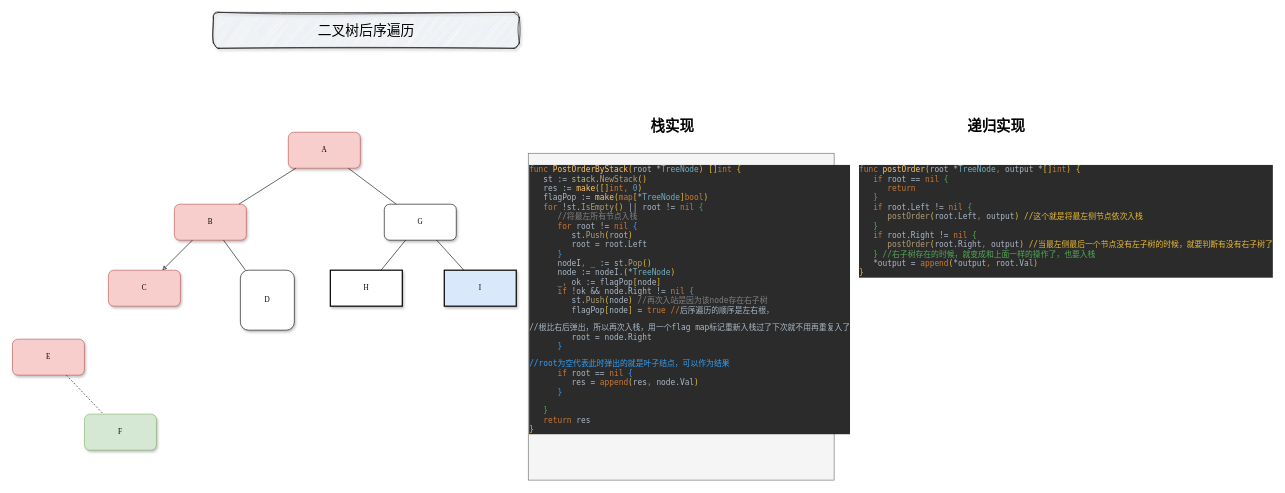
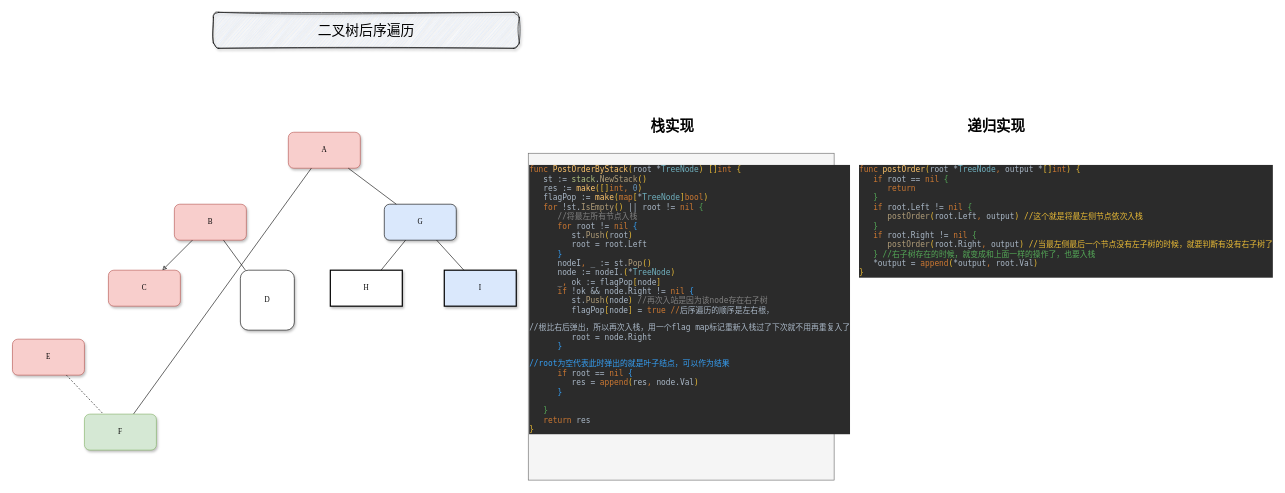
  <mxCell id="0" />
  <mxCell id="1" parent="0" />
  <mxCell id="2" value="A" style="whiteSpace=wrap;html=1;rounded=1;shadow=1;labelBackgroundColor=none;strokeWidth=1;fontFamily=Verdana;fontSize=12;align=center;fillColor=#f8cecc;strokeColor=#b85450;" parent="1" vertex="1"><mxGeometry x="480" y="220" width="120" height="60" as="geometry" /></mxCell>
  <mxCell id="3" value="&lt;span&gt;B&lt;/span&gt;" style="whiteSpace=wrap;html=1;rounded=1;shadow=1;labelBackgroundColor=none;strokeWidth=1;fontFamily=Verdana;fontSize=12;align=center;fillColor=#f8cecc;strokeColor=#b85450;" parent="1" vertex="1"><mxGeometry x="290" y="340" width="120" height="60" as="geometry" /></mxCell>
- <mxCell id="4" value="&lt;span&gt;G&lt;/span&gt;" style="whiteSpace=wrap;html=1;rounded=1;shadow=1;labelBackgroundColor=none;strokeWidth=1;fontFamily=Verdana;fontSize=12;align=center;" parent="1" vertex="1"><mxGeometry x="640" y="340" width="120" height="60" as="geometry" /></mxCell>
+ <mxCell id="4" value="&lt;span&gt;G&lt;/span&gt;" style="whiteSpace=wrap;html=1;rounded=1;shadow=1;labelBackgroundColor=none;strokeWidth=1;fontFamily=Verdana;fontSize=12;align=center;fillColor=#dae8fc;" parent="1" vertex="1"><mxGeometry x="640" y="340" width="120" height="60" as="geometry" /></mxCell>
  <mxCell id="5" value="" style="rounded=0;html=1;labelBackgroundColor=none;startArrow=none;startFill=0;startSize=5;endArrow=none;endFill=0;endSize=5;jettySize=auto;orthogonalLoop=1;strokeWidth=1;fontFamily=Verdana;fontSize=12" parent="1" source="2" target="4" edge="1"><mxGeometry x="-0.3" y="13" relative="1" as="geometry"><mxPoint as="offset" /></mxGeometry></mxCell>
- <mxCell id="6" value="" style="rounded=0;html=1;labelBackgroundColor=none;startArrow=none;startFill=0;startSize=5;endArrow=none;endFill=0;endSize=5;jettySize=auto;orthogonalLoop=1;strokeWidth=1;fontFamily=Verdana;fontSize=12" parent="1" source="2" target="3" edge="1"><mxGeometry x="-0.359" y="-11" relative="1" as="geometry"><mxPoint as="offset" /></mxGeometry></mxCell>
+ <mxCell id="6" value="" style="rounded=0;html=1;labelBackgroundColor=none;startArrow=none;startFill=0;startSize=5;endArrow=none;endFill=0;endSize=5;jettySize=auto;orthogonalLoop=1;strokeWidth=1;fontFamily=Verdana;fontSize=12;" parent="1" source="2" target="12" edge="1"><mxGeometry x="-0.359" y="-11" relative="1" as="geometry"><mxPoint as="offset" /></mxGeometry></mxCell>
  <mxCell id="7" value="C" style="whiteSpace=wrap;html=1;rounded=1;shadow=1;labelBackgroundColor=none;strokeWidth=1;fontFamily=Verdana;fontSize=12;align=center;fillColor=#f8cecc;strokeColor=#b85450;" parent="1" vertex="1"><mxGeometry x="180" y="450" width="120" height="60" as="geometry" /></mxCell>
  <mxCell id="8" value="&lt;span&gt;D&lt;/span&gt;" style="whiteSpace=wrap;html=1;rounded=1;shadow=1;labelBackgroundColor=none;strokeWidth=1;fontFamily=Verdana;fontSize=12;align=center;" parent="1" vertex="1"><mxGeometry x="400" y="450" width="90" height="100" as="geometry" /></mxCell>
  <mxCell id="9" value="&lt;span&gt;H&lt;/span&gt;" style="whiteSpace=wrap;html=1;rounded=0;shadow=1;labelBackgroundColor=none;strokeWidth=2;fontFamily=Verdana;fontSize=12;align=center;" parent="1" vertex="1"><mxGeometry x="550" y="450" width="120" height="60" as="geometry" /></mxCell>
  <mxCell id="10" value="&lt;span&gt;I&lt;/span&gt;" style="whiteSpace=wrap;html=1;rounded=0;shadow=1;labelBackgroundColor=none;strokeWidth=2;fontFamily=Verdana;fontSize=12;align=center;fillColor=#dae8fc;" parent="1" vertex="1"><mxGeometry x="740" y="450" width="120" height="60" as="geometry" /></mxCell>
  <mxCell id="11" value="&lt;span&gt;E&lt;/span&gt;" style="whiteSpace=wrap;html=1;rounded=1;shadow=1;labelBackgroundColor=none;strokeWidth=1;fontFamily=Verdana;fontSize=12;align=center;fillColor=#f8cecc;strokeColor=#b85450;" parent="1" vertex="1"><mxGeometry x="20" y="565" width="120" height="60" as="geometry" /></mxCell>
  <mxCell id="12" value="&lt;span&gt;F&lt;/span&gt;" style="whiteSpace=wrap;html=1;rounded=1;shadow=1;labelBackgroundColor=none;strokeWidth=1;fontFamily=Verdana;fontSize=12;align=center;fillColor=#d5e8d4;strokeColor=#82b366;" parent="1" vertex="1"><mxGeometry x="140" y="690" width="120" height="60" as="geometry" /></mxCell>
  <mxCell id="13" value="" style="rounded=0;html=1;labelBackgroundColor=none;startArrow=none;startFill=0;startSize=5;endArrow=classic;endFill=0;endSize=5;jettySize=auto;orthogonalLoop=1;strokeWidth=1;fontFamily=Verdana;fontSize=12;" parent="1" source="3" target="7" edge="1"><mxGeometry x="-0.2" y="-14" relative="1" as="geometry"><mxPoint as="offset" /></mxGeometry></mxCell>
  <mxCell id="14" value="" style="rounded=0;html=1;labelBackgroundColor=none;startArrow=none;startFill=0;startSize=5;endArrow=none;endFill=0;endSize=5;jettySize=auto;orthogonalLoop=1;strokeWidth=1;fontFamily=Verdana;fontSize=12" parent="1" source="3" target="8" edge="1"><mxGeometry x="-0.2" y="14" relative="1" as="geometry"><mxPoint as="offset" /></mxGeometry></mxCell>
  <mxCell id="15" value="" style="rounded=0;html=1;labelBackgroundColor=none;startArrow=none;startFill=0;startSize=5;endArrow=none;endFill=0;endSize=5;jettySize=auto;orthogonalLoop=1;strokeWidth=1;fontFamily=Verdana;fontSize=12" parent="1" source="4" target="9" edge="1"><mxGeometry x="-0.261" y="-13" relative="1" as="geometry"><mxPoint as="offset" /></mxGeometry></mxCell>
  <mxCell id="16" value="" style="rounded=0;html=1;labelBackgroundColor=none;startArrow=none;startFill=0;startSize=5;endArrow=none;endFill=0;endSize=5;jettySize=auto;orthogonalLoop=1;strokeWidth=1;fontFamily=Verdana;fontSize=12" parent="1" source="4" target="10" edge="1"><mxGeometry x="-0.129" y="17" relative="1" as="geometry"><mxPoint as="offset" /></mxGeometry></mxCell>
  <mxCell id="17" value="" style="rounded=0;html=1;labelBackgroundColor=none;startArrow=none;startFill=0;startSize=5;endArrow=none;endFill=0;endSize=5;jettySize=auto;orthogonalLoop=1;strokeWidth=1;fontFamily=Verdana;fontSize=12;exitX=0.75;exitY=1;exitDx=0;exitDy=0;dashed=1;" parent="1" source="11" target="12" edge="1"><mxGeometry x="-0.284" y="12" relative="1" as="geometry"><mxPoint as="offset" /></mxGeometry></mxCell>
  <mxCell id="18" value="&lt;pre style=&quot;background-color:#2b2b2b;color:#a9b7c6;font-family:'JetBrains Mono',monospace;font-size:9.8pt;&quot;&gt;&lt;pre style=&quot;font-family: &amp;quot;JetBrains Mono&amp;quot;, monospace; font-size: 9.8pt;&quot;&gt;&lt;span style=&quot;color:#cc7832;&quot;&gt;func &lt;/span&gt;&lt;span style=&quot;color:#ffc66d;&quot;&gt;PostOrderByStack&lt;/span&gt;&lt;span style=&quot;color:#e8ba36;&quot;&gt;(&lt;/span&gt;root *&lt;span style=&quot;color:#6fafbd;&quot;&gt;TreeNode&lt;/span&gt;&lt;span style=&quot;color:#e8ba36;&quot;&gt;) []&lt;/span&gt;&lt;span style=&quot;color:#cc7832;&quot;&gt;int &lt;/span&gt;&lt;span style=&quot;color:#e8ba36;&quot;&gt;{&lt;br&gt;&lt;/span&gt;&lt;span style=&quot;color:#e8ba36;&quot;&gt;   &lt;/span&gt;st := &lt;span style=&quot;color:#afbf7e;&quot;&gt;stack&lt;/span&gt;.&lt;span style=&quot;color:#b09d79;&quot;&gt;NewStack&lt;/span&gt;&lt;span style=&quot;color:#e8ba36;&quot;&gt;()&lt;br&gt;&lt;/span&gt;&lt;span style=&quot;color:#e8ba36;&quot;&gt;   &lt;/span&gt;res := &lt;span style=&quot;color:#ffc66d;&quot;&gt;make&lt;/span&gt;&lt;span style=&quot;color:#e8ba36;&quot;&gt;([]&lt;/span&gt;&lt;span style=&quot;color:#cc7832;&quot;&gt;int, &lt;/span&gt;&lt;span style=&quot;color:#6897bb;&quot;&gt;0&lt;/span&gt;&lt;span style=&quot;color:#e8ba36;&quot;&gt;)&lt;br&gt;&lt;/span&gt;&lt;span style=&quot;color:#e8ba36;&quot;&gt;   &lt;/span&gt;flagPop := &lt;span style=&quot;color:#ffc66d;&quot;&gt;make&lt;/span&gt;&lt;span style=&quot;color:#e8ba36;&quot;&gt;(&lt;/span&gt;&lt;span style=&quot;color:#cc7832;&quot;&gt;map&lt;/span&gt;&lt;span style=&quot;color:#e8ba36;&quot;&gt;[&lt;/span&gt;*&lt;span style=&quot;color:#6fafbd;&quot;&gt;TreeNode&lt;/span&gt;&lt;span style=&quot;color:#e8ba36;&quot;&gt;]&lt;/span&gt;&lt;span style=&quot;color:#cc7832;&quot;&gt;bool&lt;/span&gt;&lt;span style=&quot;color:#e8ba36;&quot;&gt;)&lt;br&gt;&lt;/span&gt;&lt;span style=&quot;color:#e8ba36;&quot;&gt;   &lt;/span&gt;&lt;span style=&quot;color:#cc7832;&quot;&gt;for &lt;/span&gt;!st.&lt;span style=&quot;color:#b09d79;&quot;&gt;IsEmpty&lt;/span&gt;&lt;span style=&quot;color:#e8ba36;&quot;&gt;() &lt;/span&gt;|| root != &lt;span style=&quot;color:#cc7832;&quot;&gt;nil &lt;/span&gt;&lt;span style=&quot;color:#54a857;&quot;&gt;{&lt;br&gt;&lt;/span&gt;&lt;span style=&quot;color:#54a857;&quot;&gt;      &lt;/span&gt;&lt;span style=&quot;color:#808080;&quot;&gt;//&lt;/span&gt;&lt;span style=&quot;color:#808080;font-family:'Menlo-Regular',monospace;&quot;&gt;将最左所有节点入栈&lt;br&gt;&lt;/span&gt;&lt;span style=&quot;color:#808080;font-family:'Menlo-Regular',monospace;&quot;&gt;      &lt;/span&gt;&lt;span style=&quot;color:#cc7832;&quot;&gt;for &lt;/span&gt;root != &lt;span style=&quot;color:#cc7832;&quot;&gt;nil &lt;/span&gt;&lt;span style=&quot;color:#359ff4;&quot;&gt;{&lt;br&gt;&lt;/span&gt;&lt;span style=&quot;color:#359ff4;&quot;&gt;         &lt;/span&gt;st.&lt;span style=&quot;color:#b09d79;&quot;&gt;Push&lt;/span&gt;&lt;span style=&quot;color:#e8ba36;&quot;&gt;(&lt;/span&gt;root&lt;span style=&quot;color:#e8ba36;&quot;&gt;)&lt;br&gt;&lt;/span&gt;&lt;span style=&quot;color:#e8ba36;&quot;&gt;         &lt;/span&gt;root = root.Left&lt;br&gt;      &lt;span style=&quot;color:#359ff4;&quot;&gt;}&lt;br&gt;&lt;/span&gt;&lt;span style=&quot;color:#359ff4;&quot;&gt;      &lt;/span&gt;nodeI&lt;span style=&quot;color:#cc7832;&quot;&gt;, &lt;/span&gt;_ := st.&lt;span style=&quot;color:#b09d79;&quot;&gt;Pop&lt;/span&gt;&lt;span style=&quot;color:#e8ba36;&quot;&gt;()&lt;br&gt;&lt;/span&gt;&lt;span style=&quot;color:#e8ba36;&quot;&gt;      &lt;/span&gt;node := nodeI.&lt;span style=&quot;color:#e8ba36;&quot;&gt;(&lt;/span&gt;*&lt;span style=&quot;color:#6fafbd;&quot;&gt;TreeNode&lt;/span&gt;&lt;span style=&quot;color:#e8ba36;&quot;&gt;)&lt;br&gt;&lt;/span&gt;&lt;span style=&quot;color:#e8ba36;&quot;&gt;      &lt;/span&gt;_&lt;span style=&quot;color:#cc7832;&quot;&gt;, &lt;/span&gt;ok := flagPop&lt;span style=&quot;color:#e8ba36;&quot;&gt;[&lt;/span&gt;node&lt;span style=&quot;color:#e8ba36;&quot;&gt;]&lt;br&gt;&lt;/span&gt;&lt;span style=&quot;color:#e8ba36;&quot;&gt;      &lt;/span&gt;&lt;span style=&quot;color:#cc7832;&quot;&gt;if &lt;/span&gt;!ok &amp;amp;&amp;amp; node.Right != &lt;span style=&quot;color:#cc7832;&quot;&gt;nil &lt;/span&gt;&lt;span style=&quot;color:#359ff4;&quot;&gt;{&lt;/span&gt;&lt;span style=&quot;color:#808080;font-family:'Menlo-Regular',monospace;&quot;&gt;&lt;br&gt;&lt;/span&gt;&lt;span style=&quot;color:#808080;font-family:'Menlo-Regular',monospace;&quot;&gt;         &lt;/span&gt;st.&lt;span style=&quot;color:#b09d79;&quot;&gt;Push&lt;/span&gt;&lt;span style=&quot;color:#e8ba36;&quot;&gt;(&lt;/span&gt;node&lt;span style=&quot;color:#e8ba36;&quot;&gt;) &lt;/span&gt;&lt;span style=&quot;color:#808080;&quot;&gt;//&lt;/span&gt;&lt;span style=&quot;color:#808080;font-family:'Menlo-Regular',monospace;&quot;&gt;再次入站是因为该node存在右子树&lt;br&gt;&lt;/span&gt;&lt;span style=&quot;color:#808080;font-family:'Menlo-Regular',monospace;&quot;&gt;         &lt;/span&gt;flagPop&lt;span style=&quot;color:#e8ba36;&quot;&gt;[&lt;/span&gt;node&lt;span style=&quot;color:#e8ba36;&quot;&gt;] &lt;/span&gt;= &lt;span style=&quot;color:#cc7832;&quot;&gt;true //&lt;/span&gt;后序遍历的顺序是左右根，&lt;/pre&gt;&lt;pre style=&quot;font-family: &amp;quot;JetBrains Mono&amp;quot;, monospace; font-size: 9.8pt;&quot;&gt;//根比右后弹出，所以再次入栈，用一个flag map标记重新入栈过了下次就不用再重复入了&lt;span style=&quot;color:#cc7832;&quot;&gt;&lt;br&gt;&lt;/span&gt;&lt;span style=&quot;color:#cc7832;&quot;&gt;         &lt;/span&gt;root = node.Right&lt;br&gt;      &lt;span style=&quot;color:#359ff4;&quot;&gt;}&lt;/span&gt;&lt;/pre&gt;&lt;pre style=&quot;font-family: &amp;quot;JetBrains Mono&amp;quot;, monospace; font-size: 9.8pt;&quot;&gt;&lt;span style=&quot;color:#359ff4;&quot;&gt;//root为空代表此时弹出的就是叶子结点，可以作为结果&lt;br&gt;&lt;/span&gt;&lt;span style=&quot;color:#359ff4;&quot;&gt;      &lt;/span&gt;&lt;span style=&quot;color:#cc7832;&quot;&gt;if &lt;/span&gt;root == &lt;span style=&quot;color:#cc7832;&quot;&gt;nil &lt;/span&gt;&lt;span style=&quot;color:#359ff4;&quot;&gt;{&lt;br&gt;&lt;/span&gt;&lt;span style=&quot;color:#359ff4;&quot;&gt;         &lt;/span&gt;res = &lt;span style=&quot;color:#cc7832;&quot;&gt;append&lt;/span&gt;&lt;span style=&quot;color:#e8ba36;&quot;&gt;(&lt;/span&gt;res&lt;span style=&quot;color:#cc7832;&quot;&gt;, &lt;/span&gt;node.Val&lt;span style=&quot;color:#e8ba36;&quot;&gt;)&lt;br&gt;&lt;/span&gt;&lt;span style=&quot;color:#e8ba36;&quot;&gt;      &lt;/span&gt;&lt;span style=&quot;color:#359ff4;&quot;&gt;}&lt;br&gt;&lt;/span&gt;&lt;span style=&quot;color:#359ff4;&quot;&gt;&lt;br&gt;&lt;/span&gt;&lt;span style=&quot;color:#359ff4;&quot;&gt;   &lt;/span&gt;&lt;span style=&quot;color:#54a857;&quot;&gt;}&lt;br&gt;&lt;/span&gt;&lt;span style=&quot;color:#54a857;&quot;&gt;   &lt;/span&gt;&lt;span style=&quot;color:#cc7832;&quot;&gt;return &lt;/span&gt;res&lt;br&gt;&lt;span style=&quot;color:#e8ba36;&quot;&gt;}&lt;br&gt;&lt;/span&gt;&lt;/pre&gt;&lt;/pre&gt;" style="text;whiteSpace=wrap;html=1;fillColor=#f5f5f5;fontColor=#333333;strokeColor=#666666;" vertex="1" parent="1"><mxGeometry x="880" y="255" width="510" height="545" as="geometry" /></mxCell>
  <mxCell id="19" value="&lt;pre style=&quot;background-color:#2b2b2b;color:#a9b7c6;font-family:'JetBrains Mono',monospace;font-size:9.8pt;&quot;&gt;&lt;span style=&quot;color:#cc7832;&quot;&gt;func &lt;/span&gt;&lt;span style=&quot;color:#ffc66d;&quot;&gt;postOrder&lt;/span&gt;&lt;span style=&quot;color:#e8ba36;&quot;&gt;(&lt;/span&gt;root *&lt;span style=&quot;color:#6fafbd;&quot;&gt;TreeNode&lt;/span&gt;&lt;span style=&quot;color:#cc7832;&quot;&gt;, &lt;/span&gt;output *&lt;span style=&quot;color:#e8ba36;&quot;&gt;[]&lt;/span&gt;&lt;span style=&quot;color:#cc7832;&quot;&gt;int&lt;/span&gt;&lt;span style=&quot;color:#e8ba36;&quot;&gt;) {&lt;br&gt;&lt;/span&gt;&lt;span style=&quot;color:#e8ba36;&quot;&gt;   &lt;/span&gt;&lt;span style=&quot;color:#cc7832;&quot;&gt;if &lt;/span&gt;root == &lt;span style=&quot;color:#cc7832;&quot;&gt;nil &lt;/span&gt;&lt;span style=&quot;color:#54a857;&quot;&gt;{&lt;br&gt;&lt;/span&gt;&lt;span style=&quot;color:#54a857;&quot;&gt;      &lt;/span&gt;&lt;span style=&quot;color:#cc7832;&quot;&gt;return&lt;br&gt;&lt;/span&gt;&lt;span style=&quot;color:#cc7832;&quot;&gt;   &lt;/span&gt;&lt;span style=&quot;color:#54a857;&quot;&gt;}&lt;br&gt;&lt;/span&gt;&lt;span style=&quot;color:#54a857;&quot;&gt;   &lt;/span&gt;&lt;span style=&quot;color:#cc7832;&quot;&gt;if &lt;/span&gt;root.Left != &lt;span style=&quot;color:#cc7832;&quot;&gt;nil &lt;/span&gt;&lt;span style=&quot;color:#54a857;&quot;&gt;{&lt;br&gt;&lt;/span&gt;&lt;span style=&quot;color:#54a857;&quot;&gt;      &lt;/span&gt;&lt;span style=&quot;color:#b09d79;&quot;&gt;postOrder&lt;/span&gt;&lt;span style=&quot;color:#e8ba36;&quot;&gt;(&lt;/span&gt;root.Left&lt;span style=&quot;color:#cc7832;&quot;&gt;, &lt;/span&gt;output&lt;span style=&quot;color:#e8ba36;&quot;&gt;) //这个就是将最左侧节点依次入栈&lt;br&gt;&lt;/span&gt;&lt;span style=&quot;color:#e8ba36;&quot;&gt;   &lt;/span&gt;&lt;span style=&quot;color:#54a857;&quot;&gt;}&lt;br&gt;&lt;/span&gt;&lt;span style=&quot;color:#54a857;&quot;&gt;   &lt;/span&gt;&lt;span style=&quot;color:#cc7832;&quot;&gt;if &lt;/span&gt;root.Right != &lt;span style=&quot;color:#cc7832;&quot;&gt;nil &lt;/span&gt;&lt;span style=&quot;color:#54a857;&quot;&gt;{&lt;br&gt;&lt;/span&gt;&lt;span style=&quot;color:#54a857;&quot;&gt;      &lt;/span&gt;&lt;span style=&quot;color:#b09d79;&quot;&gt;postOrder&lt;/span&gt;&lt;span style=&quot;color:#e8ba36;&quot;&gt;(&lt;/span&gt;root.Right&lt;span style=&quot;color:#cc7832;&quot;&gt;, &lt;/span&gt;output&lt;span style=&quot;color:#e8ba36;&quot;&gt;) //当最左侧最后一个节点没有左子树的时候，就要判断有没有右子树了&lt;br&gt;&lt;/span&gt;&lt;span style=&quot;color:#e8ba36;&quot;&gt;   &lt;/span&gt;&lt;span style=&quot;color:#54a857;&quot;&gt;} //右子树存在的时候，就变成和上面一样的操作了，也要入栈&lt;br&gt;&lt;/span&gt;&lt;span style=&quot;color:#54a857;&quot;&gt;   &lt;/span&gt;*output = &lt;span style=&quot;color:#cc7832;&quot;&gt;append&lt;/span&gt;&lt;span style=&quot;color:#e8ba36;&quot;&gt;(&lt;/span&gt;*output&lt;span style=&quot;color:#cc7832;&quot;&gt;, &lt;/span&gt;root.Val&lt;span style=&quot;color:#e8ba36;&quot;&gt;) &lt;br&gt;&lt;/span&gt;&lt;span style=&quot;color:#e8ba36;&quot;&gt;}&lt;/span&gt;&lt;/pre&gt;" style="text;whiteSpace=wrap;html=1;" vertex="1" parent="1"><mxGeometry x="1430" y="255" width="690" height="240" as="geometry" /></mxCell>
  <mxCell id="20" value="递归实现" style="text;strokeColor=none;fillColor=none;html=1;fontSize=24;fontStyle=1;verticalAlign=middle;align=center;" vertex="1" parent="1"><mxGeometry x="1610" y="190" width="100" height="40" as="geometry" /></mxCell>
  <mxCell id="21" value="栈实现" style="text;strokeColor=none;fillColor=none;html=1;fontSize=24;fontStyle=1;verticalAlign=middle;align=center;" vertex="1" parent="1"><mxGeometry x="1070" y="190" width="100" height="40" as="geometry" /></mxCell>
  <mxCell id="22" value="&lt;font style=&quot;font-size: 23px;&quot;&gt;二叉树后序遍历&lt;/font&gt;" style="rounded=1;whiteSpace=wrap;html=1;fillColor=#dae8fc;strokeColor=default;gradientColor=none;shadow=1;sketch=1;curveFitting=1;jiggle=2;" vertex="1" parent="1"><mxGeometry x="355" y="20" width="510" height="60" as="geometry" /></mxCell>
